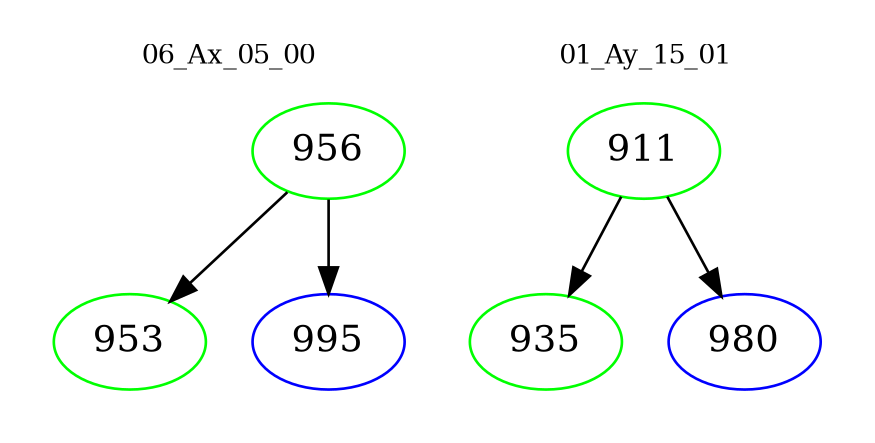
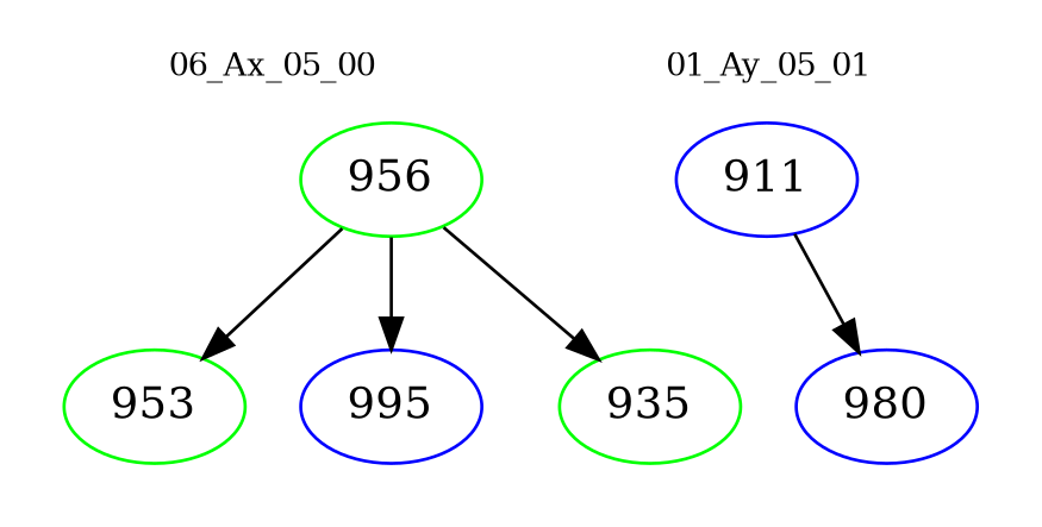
  digraph {
    node [color=green]
    edge [color=black]
    n1 [label=956]
    n2 [label=953]
    n3 [color=blue label=995]
-   n4 [label=911]
+   n4 [color=blue label=911]
    n5 [color=blue label=980]
    n6 [label=935]
    subgraph cluster_1 {
      color=white
      fontsize=10
      label="06_Ax_05_00"
      n1
      n2
      n3
    }
    subgraph cluster_2 {
      color=white
      fontsize=10
-     label="01_Ay_15_01"
+     label="01_Ay_05_01"
      n4
      n5
      n6
    }
    n1 -> n2
    n1 -> n3
    n4 -> n5
-   n4 -> n6
+   n1 -> n6
  }
